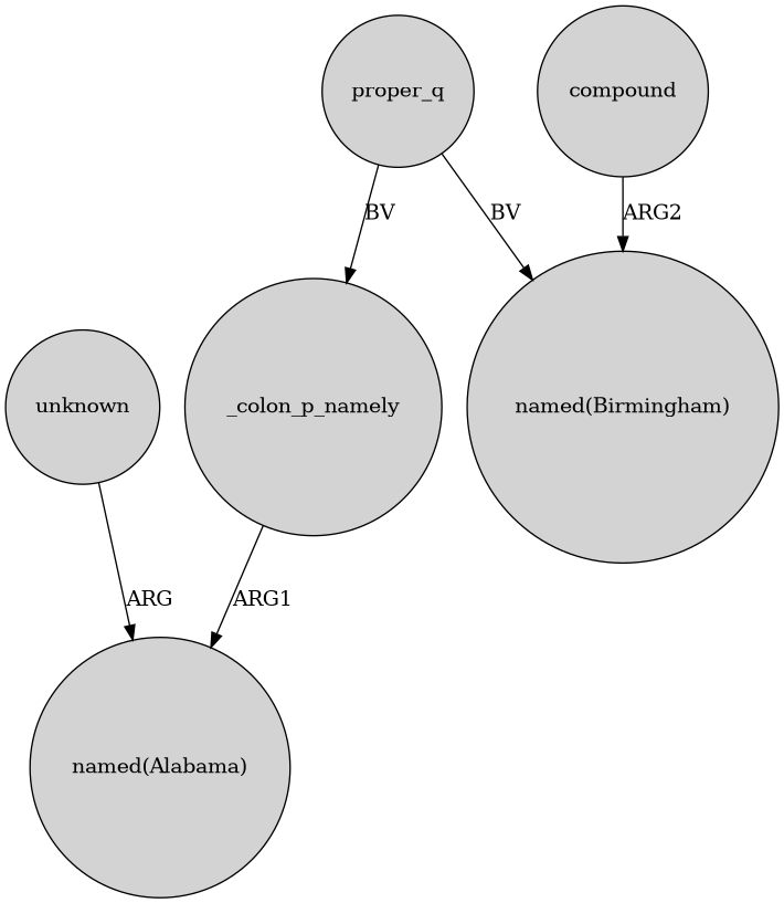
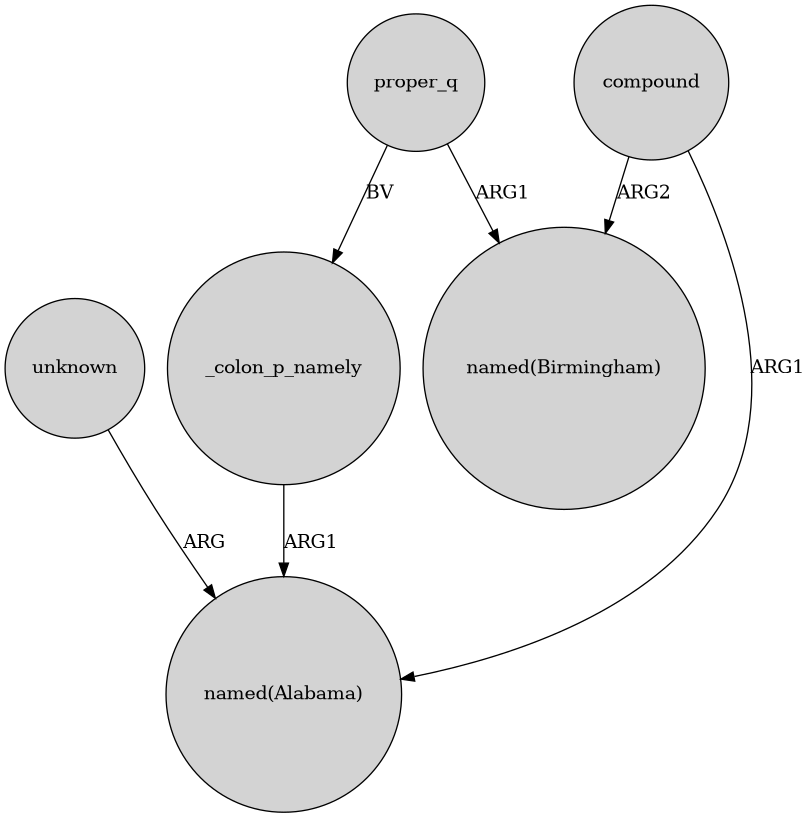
  digraph {
    node [shape=circle style=filled]
    unknown
    "named(Alabama)"
    proper_q
    "named(Birmingham)"
    _colon_p_namely
    compound
    unknown -> "named(Alabama)" [label=ARG]
-   proper_q -> "named(Birmingham)" [label=BV]
+   proper_q -> "named(Birmingham)" [label=ARG1]
    proper_q -> _colon_p_namely [label=BV]
    _colon_p_namely -> "named(Alabama)" [label=ARG1]
+   compound -> "named(Alabama)" [label=ARG1]
    compound -> "named(Birmingham)" [label=ARG2]
  }
